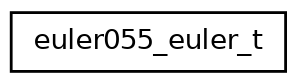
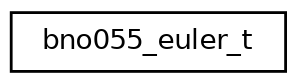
  digraph {
    rankdir=LR
-   n1 [color=black fillcolor=white fontname=Helvetica fontsize=10 height=0.2 label=euler055_euler_t shape=record style=filled width=0.4]
+   n1 [color=black fillcolor=white fontname=Helvetica fontsize=10 height=0.2 label=bno055_euler_t shape=record style=filled width=0.4]
  }
